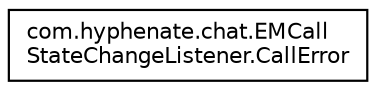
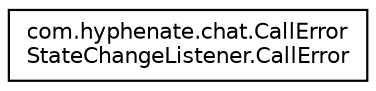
  digraph {
    rankdir=LR
-   n1 [color=black fillcolor=white fontname=Helvetica fontsize=10 height=0.2 label="com.hyphenate.chat.EMCall\lStateChangeListener.CallError" shape=record style=filled width=0.4]
+   n1 [color=black fillcolor=white fontname=Helvetica fontsize=10 height=0.2 label="com.hyphenate.chat.CallError\lStateChangeListener.CallError" shape=record style=filled width=0.4]
  }
